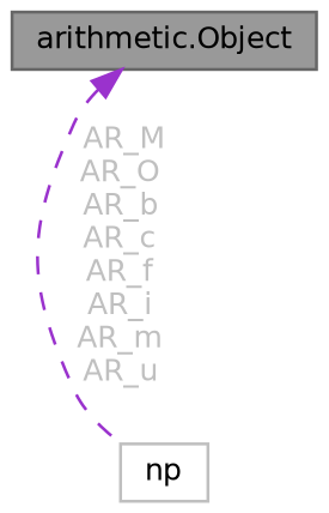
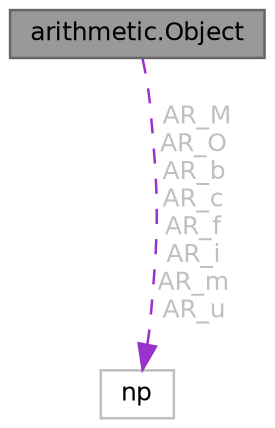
  digraph {
    node [fontname=Helvetica fontsize=10 shape=box style=filled]
    n1 [color=gray40 fillcolor=grey60 fontcolor=black height=0.2 label="arithmetic.Object" width=0.4]
    n2 [color=grey75 fillcolor=white height=0.2 label=np width=0.4]
-   n1 -> n2 [color=darkorchid3 dir=back fontcolor=grey fontname=Helvetica fontsize=10 label=" AR_M\nAR_O\nAR_b\nAR_c\nAR_f\nAR_i\nAR_m\nAR_u" labelfontname=Helvetica labelfontsize=10 style=dashed]
+   n2 -> n1 [color=darkorchid3 dir=back fontcolor=grey fontname=Helvetica fontsize=10 label=" AR_M\nAR_O\nAR_b\nAR_c\nAR_f\nAR_i\nAR_m\nAR_u" labelfontname=Helvetica labelfontsize=10 style=dashed]
  }
